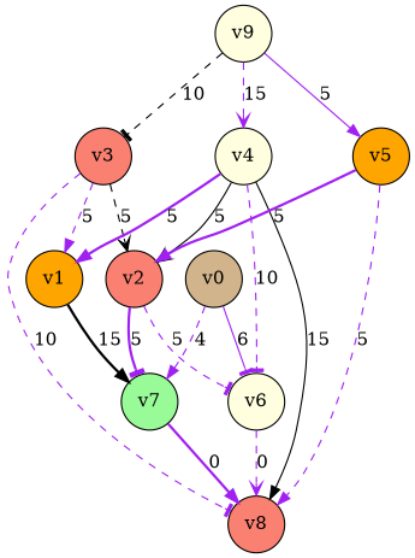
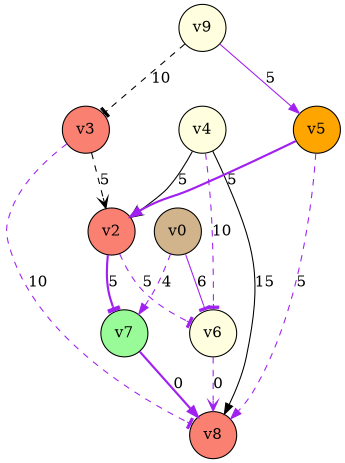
  digraph {
    node [fillcolor=lightyellow shape=circle style=filled]
    edge [arrowhead=normal color=purple style=dashed]
    n1 [fillcolor=tan label=v0]
    n2 [label=v6]
    n3 [fillcolor=palegreen label=v7]
    n4 [fillcolor=salmon label=v8]
-   n5 [fillcolor=orange label=v1]
    n6 [fillcolor=salmon label=v2]
    n7 [fillcolor=salmon label=v3]
    n8 [label=v4]
    n9 [fillcolor=orange label=v5]
    n10 [label=v9]
    n1 -> n2 [arrowhead=tee label=6 style=solid]
    n1 -> n3 [label=4]
    n2 -> n4 [arrowhead=vee label=0]
    n3 -> n4 [label=0 style=bold]
-   n5 -> n3 [color=black label=15 style=bold]
    n6 -> n2 [arrowhead=tee label=5]
    n6 -> n3 [arrowhead=tee label=5 style=bold]
    n7 -> n4 [arrowhead=tee label=10]
-   n7 -> n5 [label=5]
    n7 -> n6 [arrowhead=vee color=black label=5]
    n8 -> n2 [arrowhead=tee label=10]
    n8 -> n4 [color=black label=15 style=solid]
-   n8 -> n5 [label=5 style=bold]
    n8 -> n6 [arrowhead=vee color=black label=5 style=solid]
    n9 -> n4 [label=5]
    n9 -> n6 [label=5 style=bold]
    n10 -> n7 [arrowhead=tee color=black label=10]
-   n10 -> n8 [arrowhead=vee label=15]
    n10 -> n9 [label=5 style=solid]
  }
